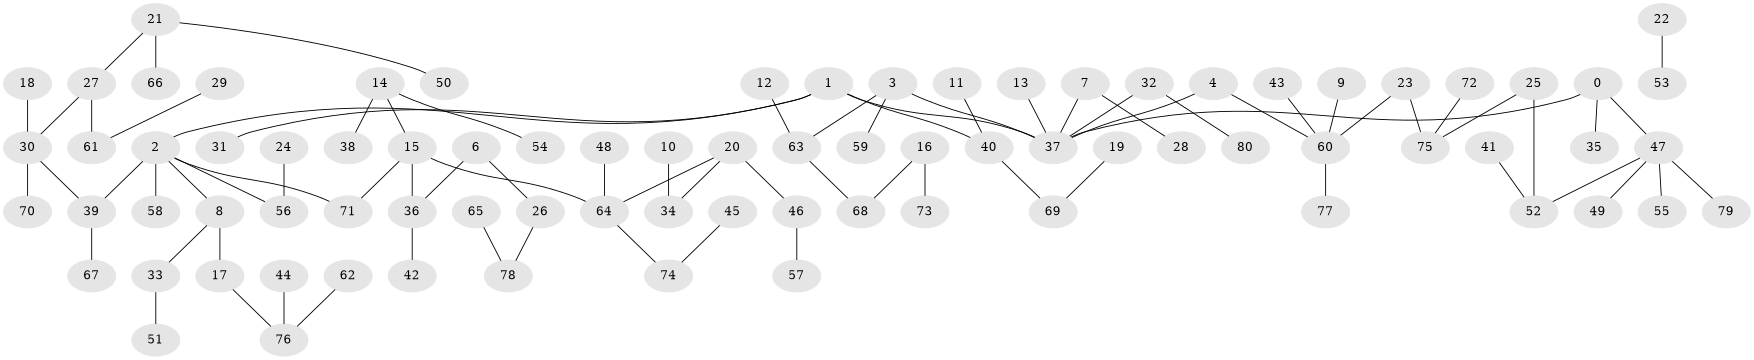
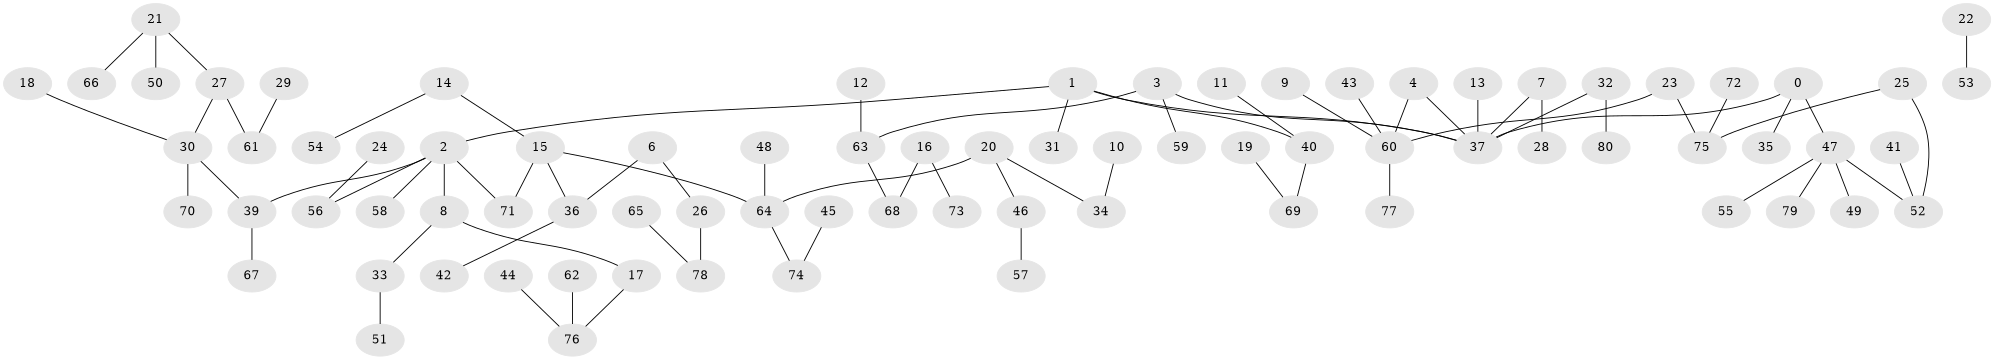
  graph {
    node [color=gray90 style=filled]
    edge [weight=1.0]
    1
    2
    31
    37
    40
    8
    39
    56
    58
    71
    69
    17
    33
    67
    3
    59
    63
    68
    4
    60
    77
    n22 [label=0]
    35
    47
    52
    49
    55
    79
    6
    26
    36
    78
    42
    7
    28
    76
    51
    9
    10
    34
    11
    12
    13
    14
    15
-   38
    54
    64
    74
    16
    73
    18
    30
    70
    19
    20
    46
    57
    21
    27
    50
    66
    61
    22
    53
    23
    75
    24
    25
    29
    32
    80
    41
    43
    44
    45
    48
    62
    65
    72
    1 -- 2
    1 -- 31
    1 -- 37
    1 -- 40
    2 -- 8
    2 -- 39
    2 -- 56
    2 -- 58
    2 -- 71
    40 -- 69
    8 -- 17
    8 -- 33
    39 -- 67
    17 -- 76
    33 -- 51
    3 -- 37
    3 -- 59
    3 -- 63
    63 -- 68
    4 -- 37
    4 -- 60
    60 -- 77
    n22 -- 37
    n22 -- 35
    n22 -- 47
    47 -- 52
    47 -- 49
    47 -- 55
    47 -- 79
    6 -- 26
    6 -- 36
    26 -- 78
    36 -- 42
    7 -- 37
    7 -- 28
    9 -- 60
    10 -- 34
    11 -- 40
    12 -- 63
    13 -- 37
    14 -- 15
-   14 -- 38
    14 -- 54
    15 -- 71
    15 -- 36
    15 -- 64
    64 -- 74
    16 -- 68
    16 -- 73
    18 -- 30
    30 -- 39
    30 -- 70
    19 -- 69
    20 -- 34
    20 -- 64
    20 -- 46
    46 -- 57
    21 -- 27
    21 -- 50
    21 -- 66
    27 -- 30
    27 -- 61
    22 -- 53
    23 -- 60
    23 -- 75
    24 -- 56
    25 -- 52
    25 -- 75
    29 -- 61
    32 -- 37
    32 -- 80
    41 -- 52
    43 -- 60
    44 -- 76
    45 -- 74
    48 -- 64
    62 -- 76
    65 -- 78
    72 -- 75
  }
